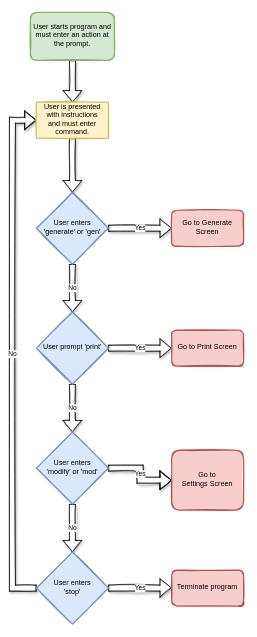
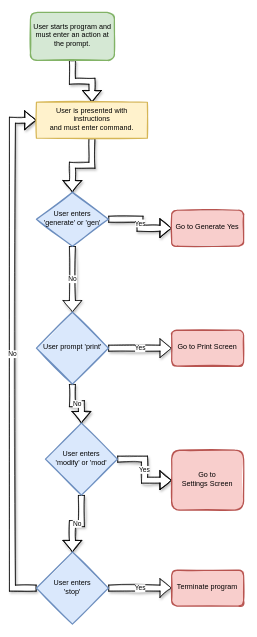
  <mxCell id="0" />
  <mxCell id="1" parent="0" />
  <mxCell id="2" value="No" style="edgeStyle=orthogonalEdgeStyle;rounded=0;orthogonalLoop=1;jettySize=auto;html=1;entryX=0.5;entryY=0;entryDx=0;entryDy=0;sketch=1;strokeWidth=1;shadow=1;fillColor=default;shape=flexArrow;exitX=0.5;exitY=1;exitDx=0;exitDy=0;" parent="1" source="9" target="14" edge="1"><mxGeometry relative="1" as="geometry"><mxPoint x="-40" y="670" as="sourcePoint" /></mxGeometry></mxCell>
  <mxCell id="3" style="edgeStyle=orthogonalEdgeStyle;rounded=0;orthogonalLoop=1;jettySize=auto;html=1;exitX=0.5;exitY=1;exitDx=0;exitDy=0;entryX=0.5;entryY=0;entryDx=0;entryDy=0;sketch=1;strokeWidth=1;shadow=1;fillColor=default;shape=flexArrow;" parent="1" source="18" target="6" edge="1"><mxGeometry relative="1" as="geometry"><mxPoint x="45.44" y="270" as="sourcePoint" /></mxGeometry></mxCell>
  <mxCell id="4" value="Yes" style="edgeStyle=orthogonalEdgeStyle;rounded=0;orthogonalLoop=1;jettySize=auto;html=1;exitX=1;exitY=0.5;exitDx=0;exitDy=0;entryX=0;entryY=0.5;entryDx=0;entryDy=0;sketch=1;strokeWidth=1;shadow=1;fillColor=default;shape=flexArrow;" parent="1" source="6" target="7" edge="1"><mxGeometry relative="1" as="geometry" /></mxCell>
  <mxCell id="5" value="No" style="edgeStyle=orthogonalEdgeStyle;rounded=0;orthogonalLoop=1;jettySize=auto;html=1;exitX=0.5;exitY=1;exitDx=0;exitDy=0;entryX=0.5;entryY=0;entryDx=0;entryDy=0;sketch=1;strokeWidth=1;shadow=1;fillColor=default;shape=flexArrow;" parent="1" source="6" target="9" edge="1"><mxGeometry relative="1" as="geometry"><mxPoint x="20" y="368.52" as="targetPoint" /></mxGeometry></mxCell>
- <mxCell id="6" value="User enters 'generate' or 'gen'" style="rhombus;whiteSpace=wrap;html=1;shadow=0;fontFamily=Helvetica;fontSize=12;align=center;strokeWidth=2;spacing=6;spacingTop=-4;fillColor=#dae8fc;strokeColor=#6c8ebf;sketch=1;fillStyle=solid;" parent="1" vertex="1"><mxGeometry x="60" y="320" width="120" height="120" as="geometry" /></mxCell>
- <mxCell id="7" value="Go to Generate Screen" style="rounded=1;whiteSpace=wrap;html=1;fontSize=12;glass=0;strokeWidth=2;shadow=0;fillColor=#f8cecc;strokeColor=#b85450;spacing=6;spacingTop=-4;sketch=1;fillStyle=solid;" parent="1" vertex="1"><mxGeometry x="285.44" y="350" width="120" height="60" as="geometry" /></mxCell>
+ <mxCell id="6" value="User enters 'generate' or 'gen'" style="rhombus;whiteSpace=wrap;html=1;shadow=0;fontFamily=Helvetica;fontSize=12;align=center;strokeWidth=2;spacing=6;spacingTop=-4;fillColor=#dae8fc;strokeColor=#6c8ebf;sketch=1;fillStyle=solid;" parent="1" vertex="1"><mxGeometry x="60" y="320" width="120" height="90" as="geometry" /></mxCell>
+ <mxCell id="7" value="Go to Generate Yes" style="rounded=1;whiteSpace=wrap;html=1;fontSize=12;glass=0;strokeWidth=2;shadow=0;fillColor=#f8cecc;strokeColor=#b85450;spacing=6;spacingTop=-4;sketch=1;fillStyle=solid;" parent="1" vertex="1"><mxGeometry x="285.44" y="350" width="120" height="60" as="geometry" /></mxCell>
  <mxCell id="8" value="Yes" style="edgeStyle=orthogonalEdgeStyle;rounded=0;orthogonalLoop=1;jettySize=auto;html=1;exitX=1;exitY=0.5;exitDx=0;exitDy=0;sketch=1;strokeWidth=1;shadow=1;fillColor=default;shape=flexArrow;" parent="1" source="9" target="10" edge="1"><mxGeometry relative="1" as="geometry"><mxPoint x="485.44" y="540" as="sourcePoint" /></mxGeometry></mxCell>
  <mxCell id="9" value="User prompt 'print'" style="rhombus;whiteSpace=wrap;html=1;shadow=0;fontFamily=Helvetica;fontSize=12;align=center;strokeWidth=2;spacing=6;spacingTop=-4;fillColor=#dae8fc;strokeColor=#6c8ebf;sketch=1;fillStyle=solid;" parent="1" vertex="1"><mxGeometry x="60" y="520" width="120" height="120" as="geometry" /></mxCell>
  <mxCell id="10" value="Go to Print Screen" style="rounded=1;whiteSpace=wrap;html=1;fontSize=12;glass=0;strokeWidth=2;shadow=0;fillColor=#f8cecc;strokeColor=#b85450;spacing=6;spacingTop=-4;sketch=1;fillStyle=solid;" parent="1" vertex="1"><mxGeometry x="285.44" y="550" width="120" height="60" as="geometry" /></mxCell>
  <mxCell id="11" value="Yes" style="edgeStyle=orthogonalEdgeStyle;rounded=0;orthogonalLoop=1;jettySize=auto;html=1;exitX=1;exitY=0.5;exitDx=0;exitDy=0;sketch=1;strokeWidth=1;shadow=1;fillColor=default;shape=flexArrow;" parent="1" source="14" target="15" edge="1"><mxGeometry relative="1" as="geometry" /></mxCell>
  <mxCell id="12" value="No" style="edgeStyle=orthogonalEdgeStyle;shape=flexArrow;rounded=0;sketch=1;orthogonalLoop=1;jettySize=auto;html=1;exitX=0;exitY=0.5;exitDx=0;exitDy=0;entryX=0;entryY=0.5;entryDx=0;entryDy=0;shadow=1;labelBackgroundColor=default;fontFamily=Helvetica;fontSize=11;fontColor=default;endArrow=classic;strokeColor=default;strokeWidth=1;fillColor=default;" parent="1" source="20" target="18" edge="1"><mxGeometry relative="1" as="geometry"><Array as="points"><mxPoint x="20" y="980" /><mxPoint x="20" y="200" /></Array></mxGeometry></mxCell>
  <mxCell id="13" value="No" style="edgeStyle=orthogonalEdgeStyle;shape=flexArrow;rounded=0;sketch=1;orthogonalLoop=1;jettySize=auto;html=1;exitX=0.5;exitY=1;exitDx=0;exitDy=0;entryX=0.5;entryY=0;entryDx=0;entryDy=0;shadow=1;labelBackgroundColor=default;fontFamily=Helvetica;fontSize=11;fontColor=default;endArrow=classic;strokeColor=default;strokeWidth=1;fillColor=default;" parent="1" source="14" target="20" edge="1"><mxGeometry relative="1" as="geometry" /></mxCell>
- <mxCell id="14" value="User enters &lt;br&gt;'modify' or 'mod'" style="rhombus;whiteSpace=wrap;html=1;shadow=0;fontFamily=Helvetica;fontSize=12;align=center;strokeWidth=2;spacing=6;spacingTop=-4;fillColor=#dae8fc;strokeColor=#6c8ebf;sketch=1;fillStyle=solid;" parent="1" vertex="1"><mxGeometry x="60" y="720" width="120" height="120" as="geometry" /></mxCell>
+ <mxCell id="14" value="User enters &lt;br&gt;'modify' or 'mod'" style="rhombus;whiteSpace=wrap;html=1;shadow=0;fontFamily=Helvetica;fontSize=12;align=center;strokeWidth=2;spacing=6;spacingTop=-4;fillColor=#dae8fc;strokeColor=#6c8ebf;sketch=1;fillStyle=solid;" parent="1" vertex="1"><mxGeometry x="75" y="705" width="120" height="120" as="geometry" /></mxCell>
  <mxCell id="15" value="Go to Settings&amp;nbsp;Screen" style="rounded=1;whiteSpace=wrap;html=1;fontSize=12;glass=0;strokeWidth=2;shadow=0;fillColor=#f8cecc;strokeColor=#b85450;spacing=6;spacingTop=-4;sketch=1;fillStyle=solid;" parent="1" vertex="1"><mxGeometry x="285.44" y="750" width="120" height="100" as="geometry" /></mxCell>
  <mxCell id="16" style="edgeStyle=orthogonalEdgeStyle;rounded=0;orthogonalLoop=1;jettySize=auto;html=1;exitX=0.5;exitY=1;exitDx=0;exitDy=0;entryX=0.5;entryY=0;entryDx=0;entryDy=0;sketch=1;strokeWidth=1;shadow=1;fillColor=default;shape=flexArrow;" parent="1" source="17" target="18" edge="1"><mxGeometry relative="1" as="geometry" /></mxCell>
  <mxCell id="17" value="User starts program and must enter an action at the prompt." style="rounded=1;whiteSpace=wrap;html=1;fontSize=12;glass=0;strokeWidth=2;shadow=0;fillColor=#d5e8d4;strokeColor=#82b366;spacing=6;spacingTop=-4;sketch=1;fillStyle=solid;" parent="1" vertex="1"><mxGeometry x="50" width="140" height="80" as="geometry" y="20" /></mxCell>
- <mxCell id="18" value="User is presented with instructions &lt;br&gt;and must enter command." style="rounded=0;whiteSpace=wrap;html=1;fillColor=#fff2cc;strokeColor=#d6b656;shadow=0;strokeWidth=2;spacing=6;spacingTop=-4;sketch=1;fillStyle=solid;" parent="1" vertex="1"><mxGeometry x="60" y="170" width="120" height="60" as="geometry" /></mxCell>
+ <mxCell id="18" value="User is presented with instructions &lt;br&gt;and must enter command." style="rounded=0;whiteSpace=wrap;html=1;fillColor=#fff2cc;strokeColor=#d6b656;shadow=0;strokeWidth=2;spacing=6;spacingTop=-4;sketch=1;fillStyle=solid;" parent="1" vertex="1"><mxGeometry x="60" y="170" width="185" height="60" as="geometry" /></mxCell>
  <mxCell id="19" value="Yes" style="edgeStyle=orthogonalEdgeStyle;rounded=0;orthogonalLoop=1;jettySize=auto;html=1;exitX=1;exitY=0.5;exitDx=0;exitDy=0;sketch=1;strokeWidth=1;shadow=1;fillColor=default;shape=flexArrow;" parent="1" source="20" target="21" edge="1"><mxGeometry relative="1" as="geometry" /></mxCell>
  <mxCell id="20" value="User enters &lt;br&gt;'stop'" style="rhombus;whiteSpace=wrap;html=1;shadow=0;fontFamily=Helvetica;fontSize=12;align=center;strokeWidth=2;spacing=6;spacingTop=-4;fillColor=#dae8fc;strokeColor=#6c8ebf;sketch=1;fillStyle=solid;" parent="1" vertex="1"><mxGeometry x="60" y="920" width="120" height="120" as="geometry" /></mxCell>
  <mxCell id="21" value="Terminate program" style="rounded=1;whiteSpace=wrap;html=1;fontSize=12;glass=0;strokeWidth=2;shadow=0;fillColor=#f8cecc;strokeColor=#b85450;spacing=6;spacingTop=-4;sketch=1;fillStyle=solid;" parent="1" vertex="1"><mxGeometry x="285.44" y="950" width="120" height="60" as="geometry" /></mxCell>
